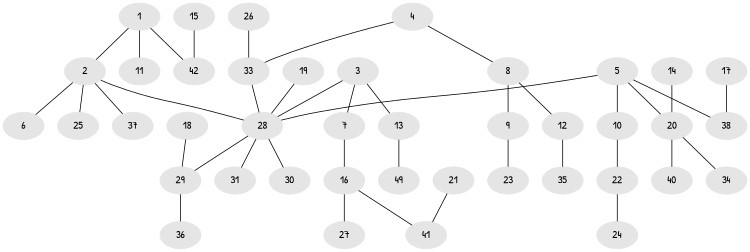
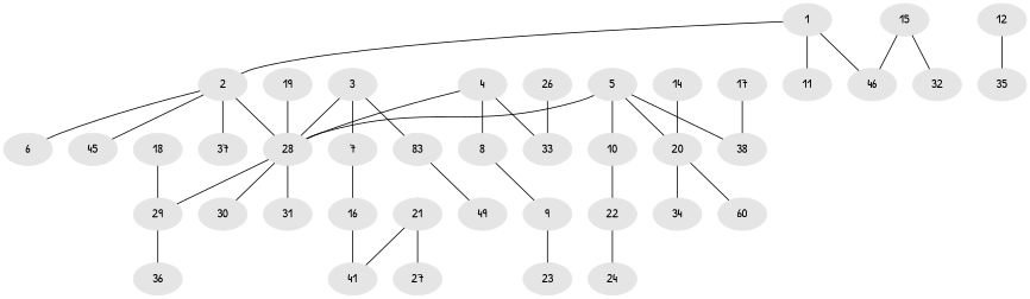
  graph {
    fontname="Patrick Hand"
    node [color=gray90 fontname="Patrick Hand" style=filled]
    edge [fontname="Patrick Hand" weight=1.0]
    1
    2
    11
-   42
+   42 [label=46]
    6
-   25
+   25 [label=45]
    28
    37
    29
    30
    31
    3
    7
-   13
+   13 [label=83]
    16
    n16 [label=49]
    4
    8
    33
    9
    12
    5
    10
    20
    38
    22
    34
-   40
+   40 [label=60]
    27
    41
    23
    35
    24
    14
    15
+   32
    17
    18
    36
    19
    21
    26
    1 -- 2
    1 -- 11
    1 -- 42
    2 -- 6
    2 -- 25
    2 -- 28
    2 -- 37
    28 -- 29
    28 -- 30
    28 -- 31
    29 -- 36
    3 -- 28
    3 -- 7
    3 -- 13
    7 -- 16
    13 -- n16
-   16 -- 27
+   21 -- 27
    16 -- 41
-   33 -- 28
+   4 -- 28
    4 -- 8
    4 -- 33
    8 -- 9
-   8 -- 12
    9 -- 23
    12 -- 35
    5 -- 28
    5 -- 10
    5 -- 20
    5 -- 38
    10 -- 22
    20 -- 34
    20 -- 40
    22 -- 24
    14 -- 20
    15 -- 42
+   15 -- 32
    17 -- 38
    18 -- 29
    19 -- 28
    21 -- 41
    26 -- 33
  }
